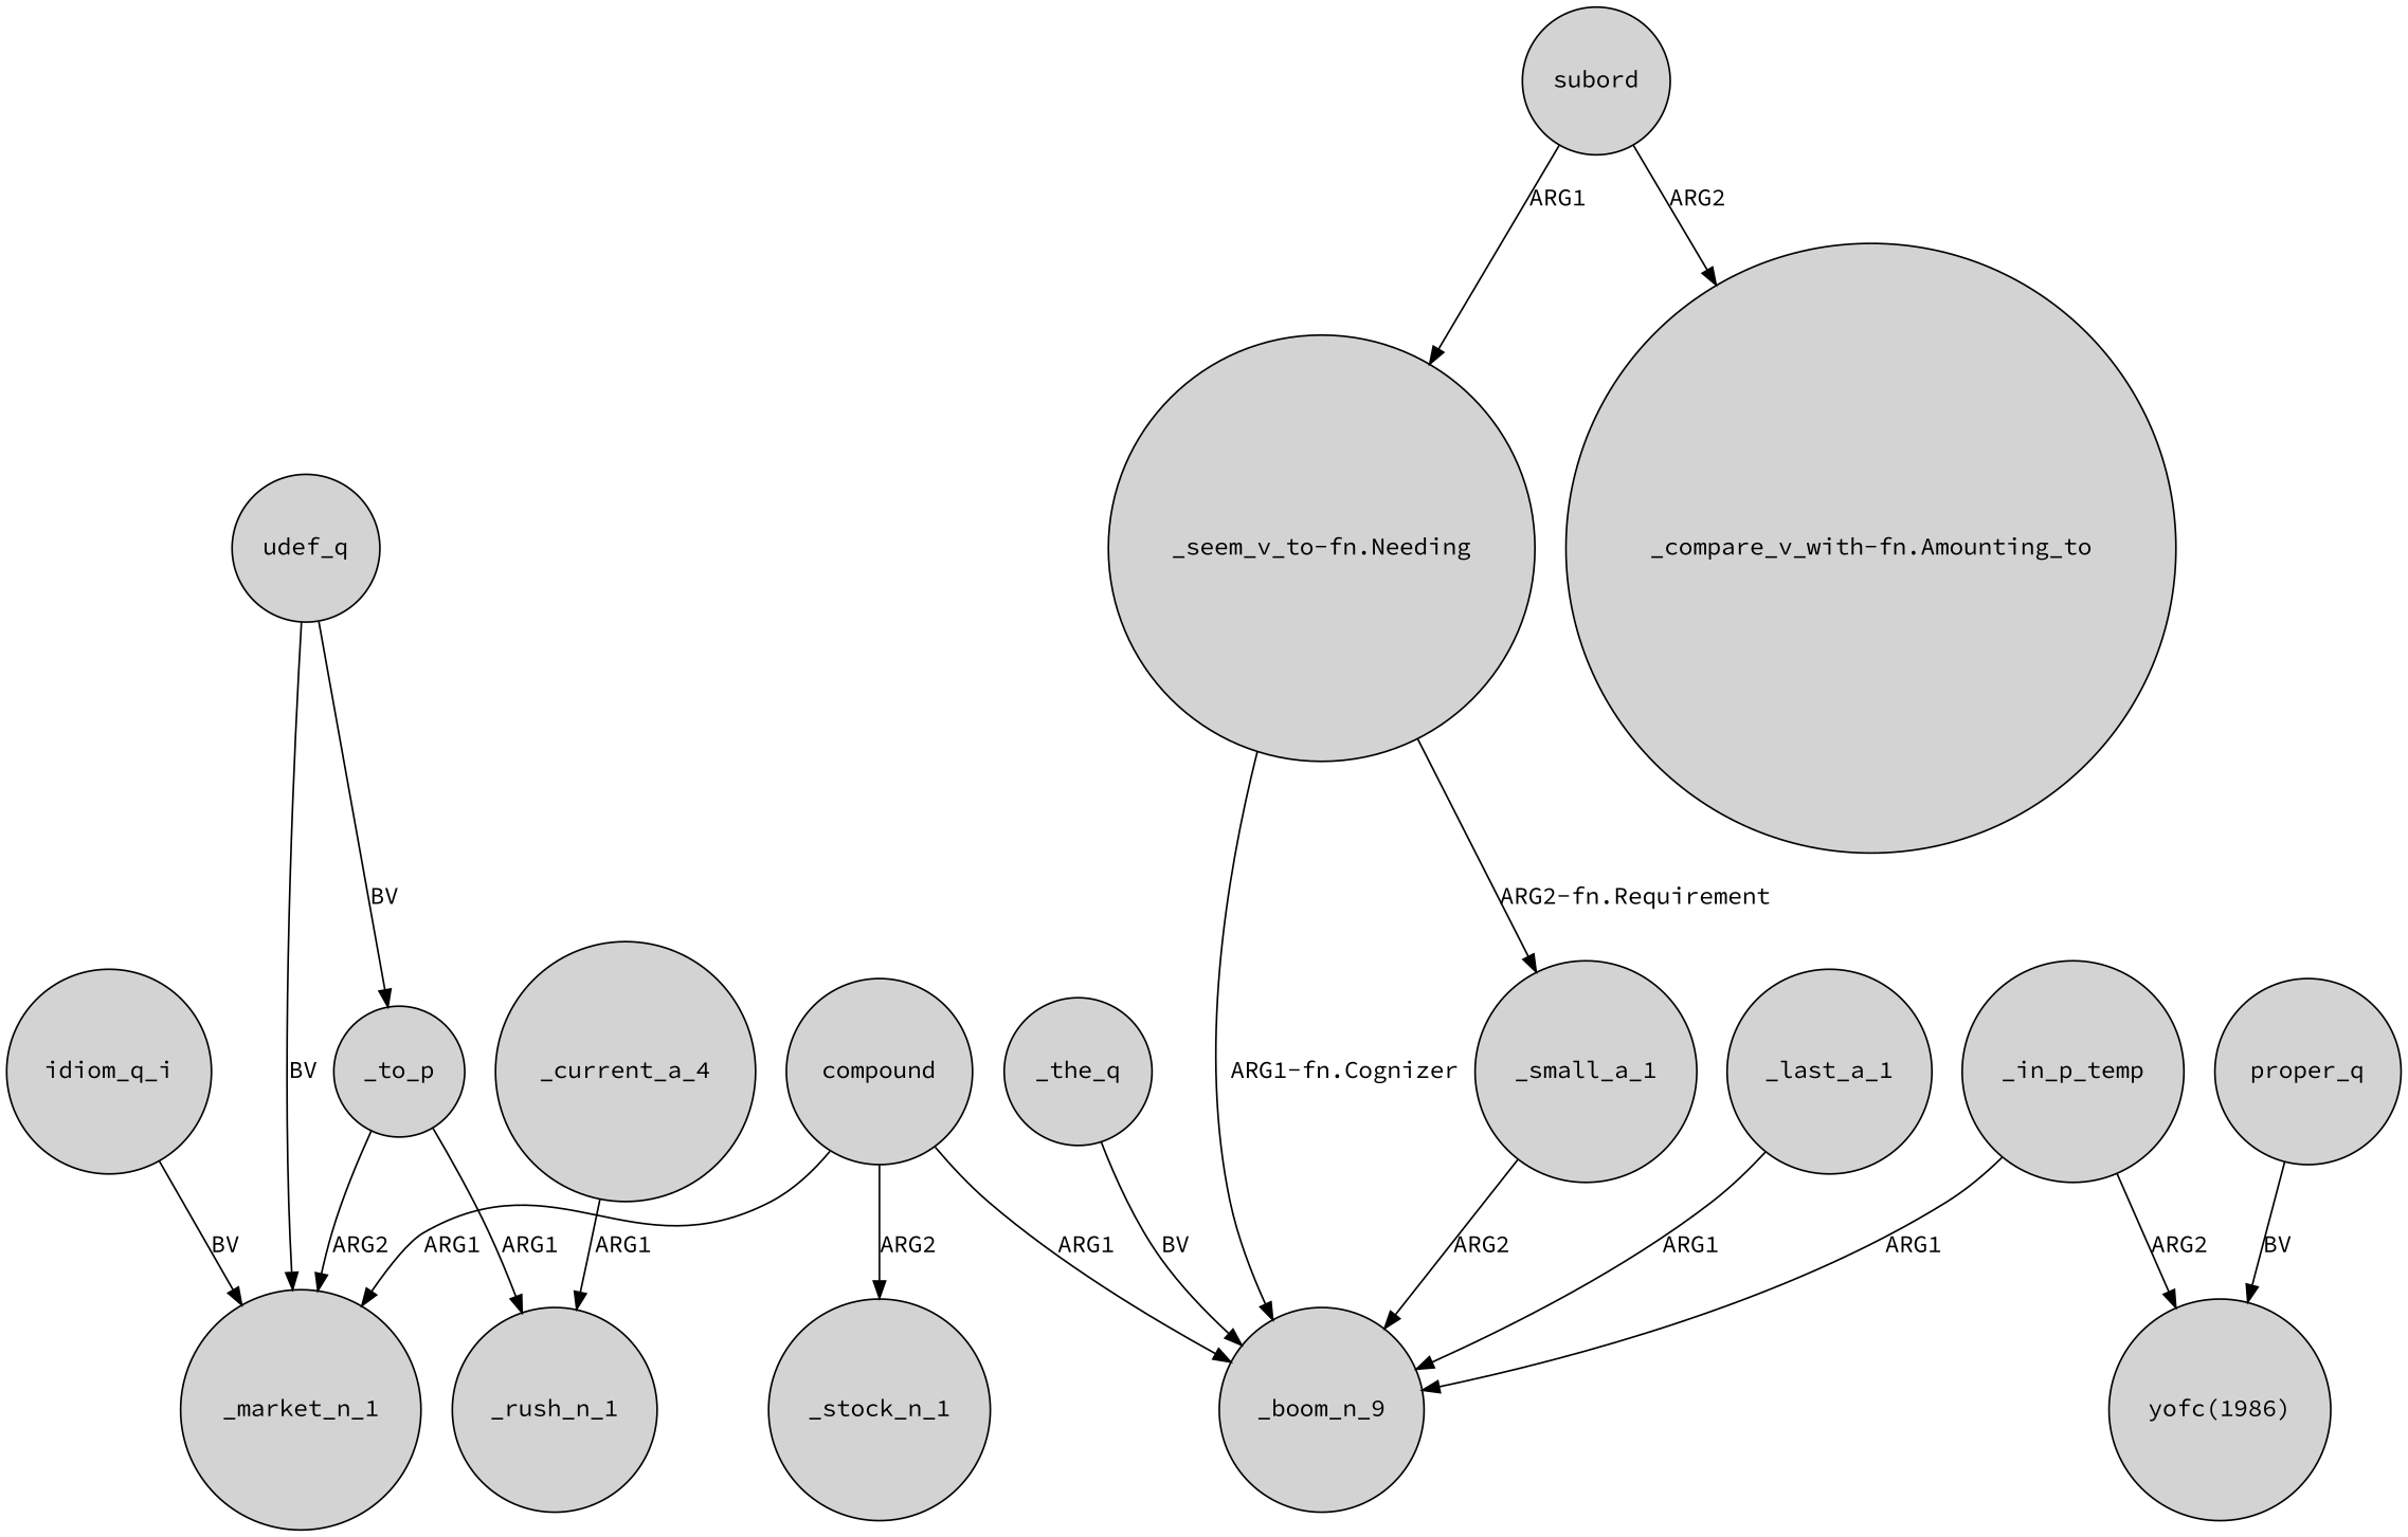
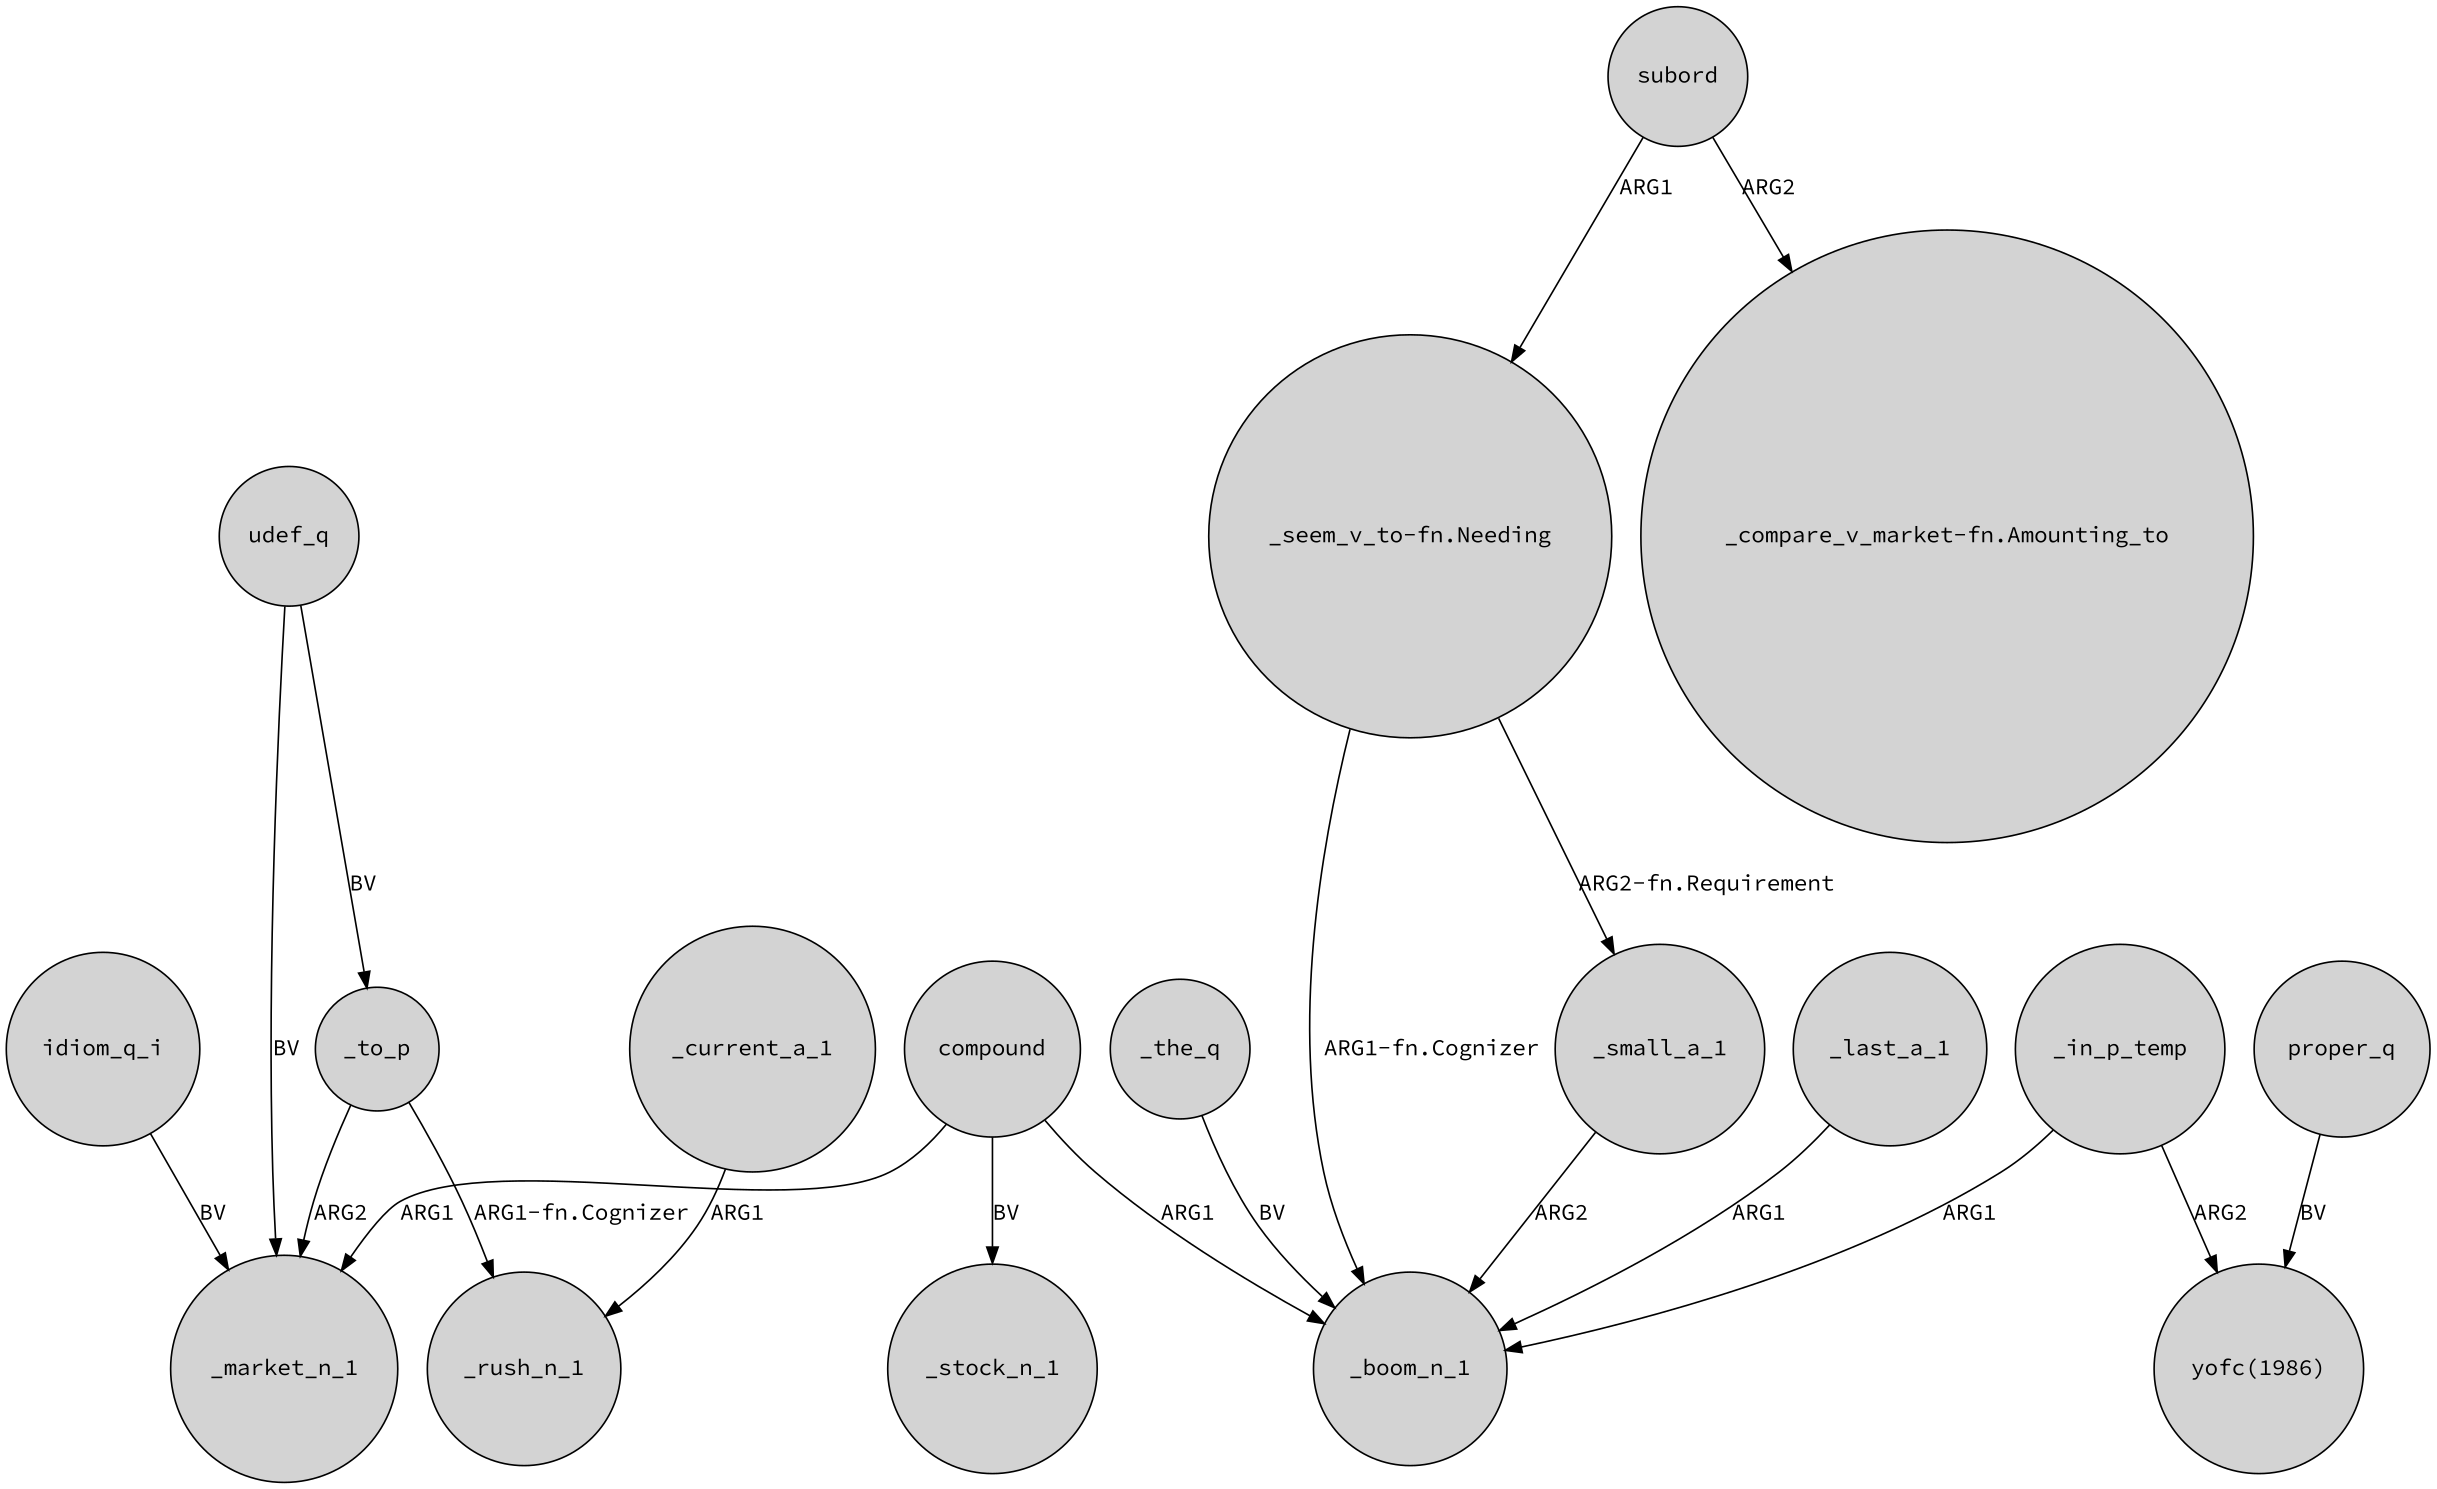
  digraph {
    fontname="Source Code Pro"
    node [fontname="Source Code Pro" shape=circle style=filled]
    edge [fontname="Source Code Pro"]
    udef_q
    _market_n_1
    _to_p
    _in_p_temp
-   _boom_n_1 [label=_boom_n_9]
+   _boom_n_1
    "yofc(1986)"
    proper_q
    idiom_q_i
    _the_q
    "_seem_v_to-fn.Needing"
    _small_a_1
    _rush_n_1
    compound
    _stock_n_1
-   _current_a_1 [label=_current_a_4]
+   _current_a_1
    _last_a_1
    subord
-   "_compare_v_with-fn.Amounting_to"
+   "_compare_v_with-fn.Amounting_to" [label="_compare_v_market-fn.Amounting_to"]
    udef_q -> _market_n_1 [label=BV]
    udef_q -> _to_p [label=BV]
    _to_p -> _market_n_1 [label=ARG2]
-   _to_p -> _rush_n_1 [label=ARG1]
+   _to_p -> _rush_n_1 [label="ARG1-fn.Cognizer"]
    _in_p_temp -> _boom_n_1 [label=ARG1]
    _in_p_temp -> "yofc(1986)" [label=ARG2]
    proper_q -> "yofc(1986)" [label=BV]
    idiom_q_i -> _market_n_1 [label=BV]
    _the_q -> _boom_n_1 [label=BV]
    "_seem_v_to-fn.Needing" -> _boom_n_1 [label="ARG1-fn.Cognizer"]
    "_seem_v_to-fn.Needing" -> _small_a_1 [label="ARG2-fn.Requirement"]
    _small_a_1 -> _boom_n_1 [label=ARG2]
    compound -> _market_n_1 [label=ARG1]
    compound -> _boom_n_1 [label=ARG1]
-   compound -> _stock_n_1 [label=ARG2]
+   compound -> _stock_n_1 [label=BV]
    _current_a_1 -> _rush_n_1 [label=ARG1]
    _last_a_1 -> _boom_n_1 [label=ARG1]
    subord -> "_seem_v_to-fn.Needing" [label=ARG1]
    subord -> "_compare_v_with-fn.Amounting_to" [label=ARG2]
  }
